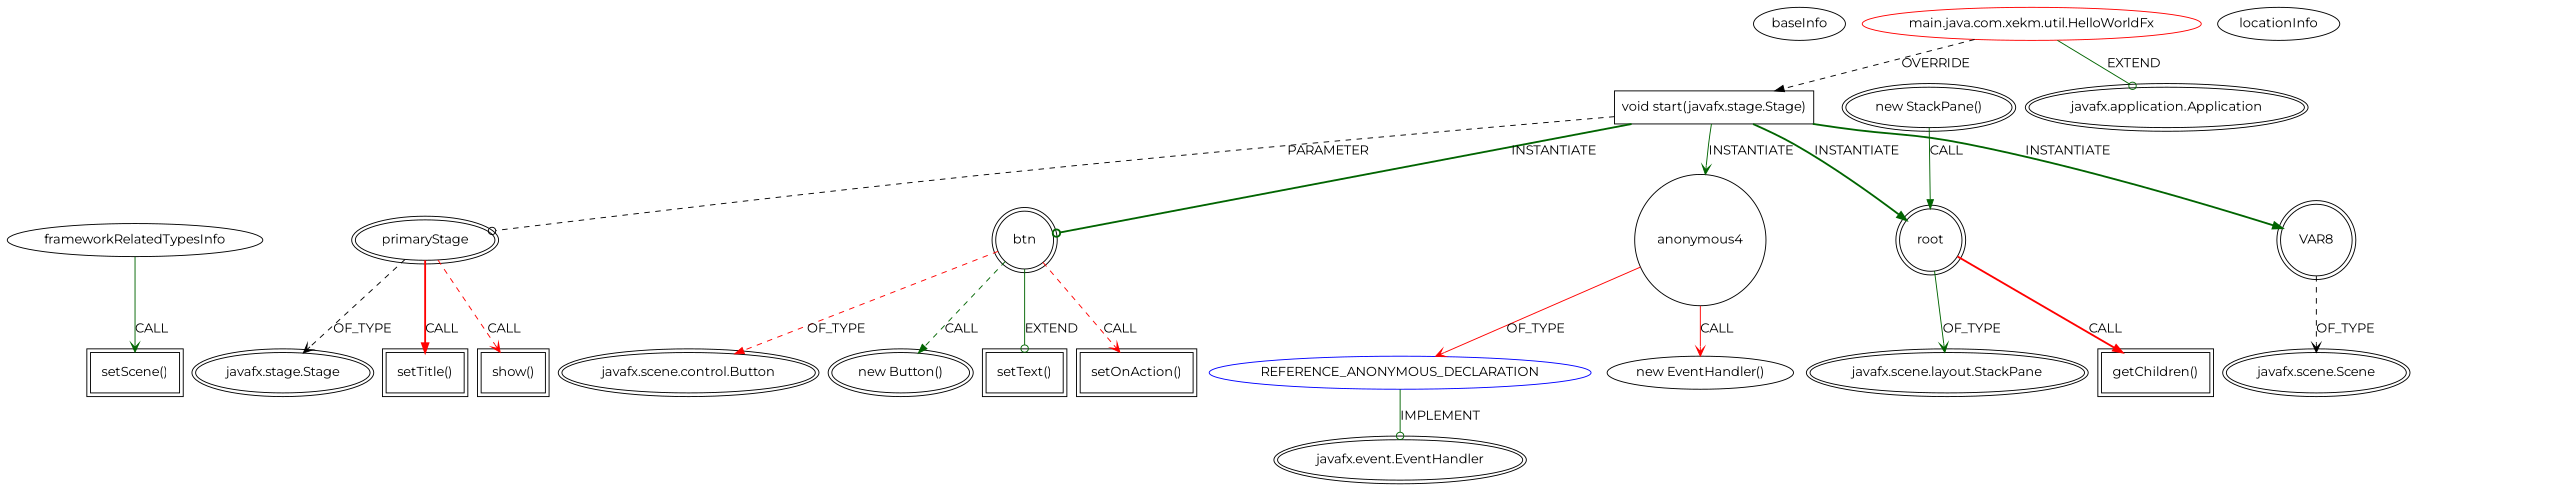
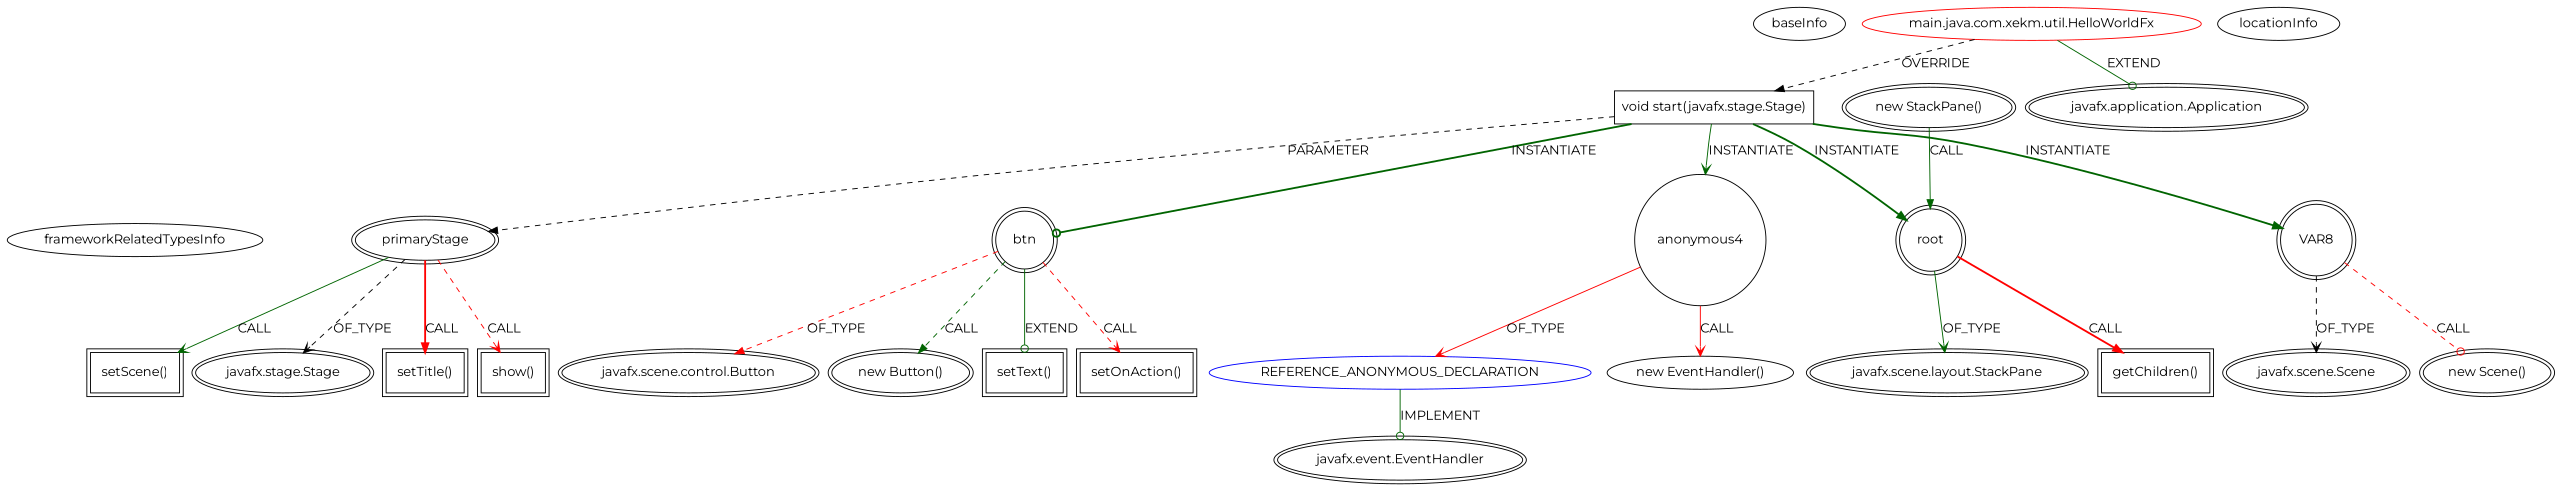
  digraph {
    fontname=Montserrat
    node [fontname=Montserrat isFrameworkType=true vertexType=INSIDE_CALL peripheries=2]
    edge [arrowhead=vee color=darkgreen fontname=Montserrat style=solid]
    baseInfo [category=extension_graph graphId=2302 isAnonymous=false possibleRelation=true isFrameworkType="" vertexType="" peripheries=""]
    frameworkRelatedTypesInfo [0="javafx.application.Application" isFrameworkType="" vertexType="" peripheries=""]
    locationInfo [contextSignature=HelloWorldFx filePath="/cmsimike-You-I/You-I-master/src/main/java/com/xekm/util/HelloWorldFx.java" graphId=2302 projectName="cmsimike-You-I" isFrameworkType="" vertexType="" peripheries=""]
    n4 [color=red isFrameworkType=false label="main.java.com.xekm.util.HelloWorldFx" vertexType=ROOT_CLIENT_CLASS_DECLARATION peripheries=""]
    n5 [label="javafx.application.Application" vertexType=FRAMEWORK_CLASS_TYPE]
    n6 [isFrameworkType=false label="void start(javafx.stage.Stage)" shape=box vertexType=OVERRIDING_METHOD_DECLARATION peripheries=""]
    n7 [label=primaryStage vertexType=PARAMETER_DECLARATION]
    n8 [label=btn shape=circle vertexType=VARIABLE_EXPRESION]
    n9 [isFrameworkType=false label=anonymous4 shape=circle vertexType=VARIABLE_EXPRESION peripheries=""]
    n10 [label=root shape=circle vertexType=VARIABLE_EXPRESION]
    n11 [label=VAR8 shape=circle vertexType=VARIABLE_EXPRESION]
    n12 [label="javafx.stage.Stage" vertexType=FRAMEWORK_CLASS_TYPE]
    n13 [label="setTitle()" shape=box]
    n14 [label="setScene()" shape=box]
    n15 [label="show()" shape=box]
    n16 [label="javafx.scene.control.Button" vertexType=FRAMEWORK_CLASS_TYPE]
    n17 [label="new Button()" vertexType=CONSTRUCTOR_CALL]
    n18 [label="setText()" shape=box]
    n19 [label="setOnAction()" shape=box]
    n20 [color=blue isFrameworkType=false label=REFERENCE_ANONYMOUS_DECLARATION vertexType=REFERENCE_ANONYMOUS_DECLARATION peripheries=""]
    n21 [isFrameworkType=false label="new EventHandler()" vertexType=CONSTRUCTOR_CALL peripheries=""]
    n22 [label="javafx.scene.layout.StackPane" vertexType=FRAMEWORK_CLASS_TYPE]
    n23 [label="getChildren()" shape=box]
    n24 [label="javafx.scene.Scene" vertexType=FRAMEWORK_CLASS_TYPE]
+   n25 [label="new Scene()" vertexType=CONSTRUCTOR_CALL]
    n26 [label="javafx.event.EventHandler" vertexType=FRAMEWORK_INTERFACE_TYPE]
    n27 [label="new StackPane()" vertexType=CONSTRUCTOR_CALL]
    n4 -> n5 [arrowhead=odot label=EXTEND]
    n4 -> n6 [arrowhead=normal color=black label=OVERRIDE style=dashed]
-   n6 -> n7 [arrowhead=odot color=black label=PARAMETER style=dashed]
+   n6 -> n7 [arrowhead=normal color=black label=PARAMETER style=dashed]
    n6 -> n8 [arrowhead=odot label=INSTANTIATE style=bold]
    n6 -> n9 [label=INSTANTIATE]
    n6 -> n10 [arrowhead=normal label=INSTANTIATE style=bold]
    n6 -> n11 [arrowhead=normal label=INSTANTIATE style=bold]
    n7 -> n12 [color=black label=OF_TYPE style=dashed]
    n7 -> n13 [arrowhead=normal color=red label=CALL style=bold]
-   frameworkRelatedTypesInfo -> n14 [label=CALL]
+   n7 -> n14 [label=CALL]
    n7 -> n15 [color=red label=CALL style=dashed]
    n8 -> n16 [arrowhead=normal color=red label=OF_TYPE style=dashed]
    n8 -> n17 [arrowhead=normal label=CALL style=dashed]
    n8 -> n18 [arrowhead=odot label=EXTEND]
    n8 -> n19 [color=red label=CALL style=dashed]
    n9 -> n20 [color=red label=OF_TYPE]
    n9 -> n21 [color=red label=CALL]
    n10 -> n22 [label=OF_TYPE]
    n10 -> n23 [arrowhead=normal color=red label=CALL style=bold]
    n11 -> n24 [color=black label=OF_TYPE style=dashed]
+   n11 -> n25 [arrowhead=odot color=red label=CALL style=dashed]
    n20 -> n26 [arrowhead=odot label=IMPLEMENT]
    n27 -> n10 [arrowhead=normal label=CALL]
  }
